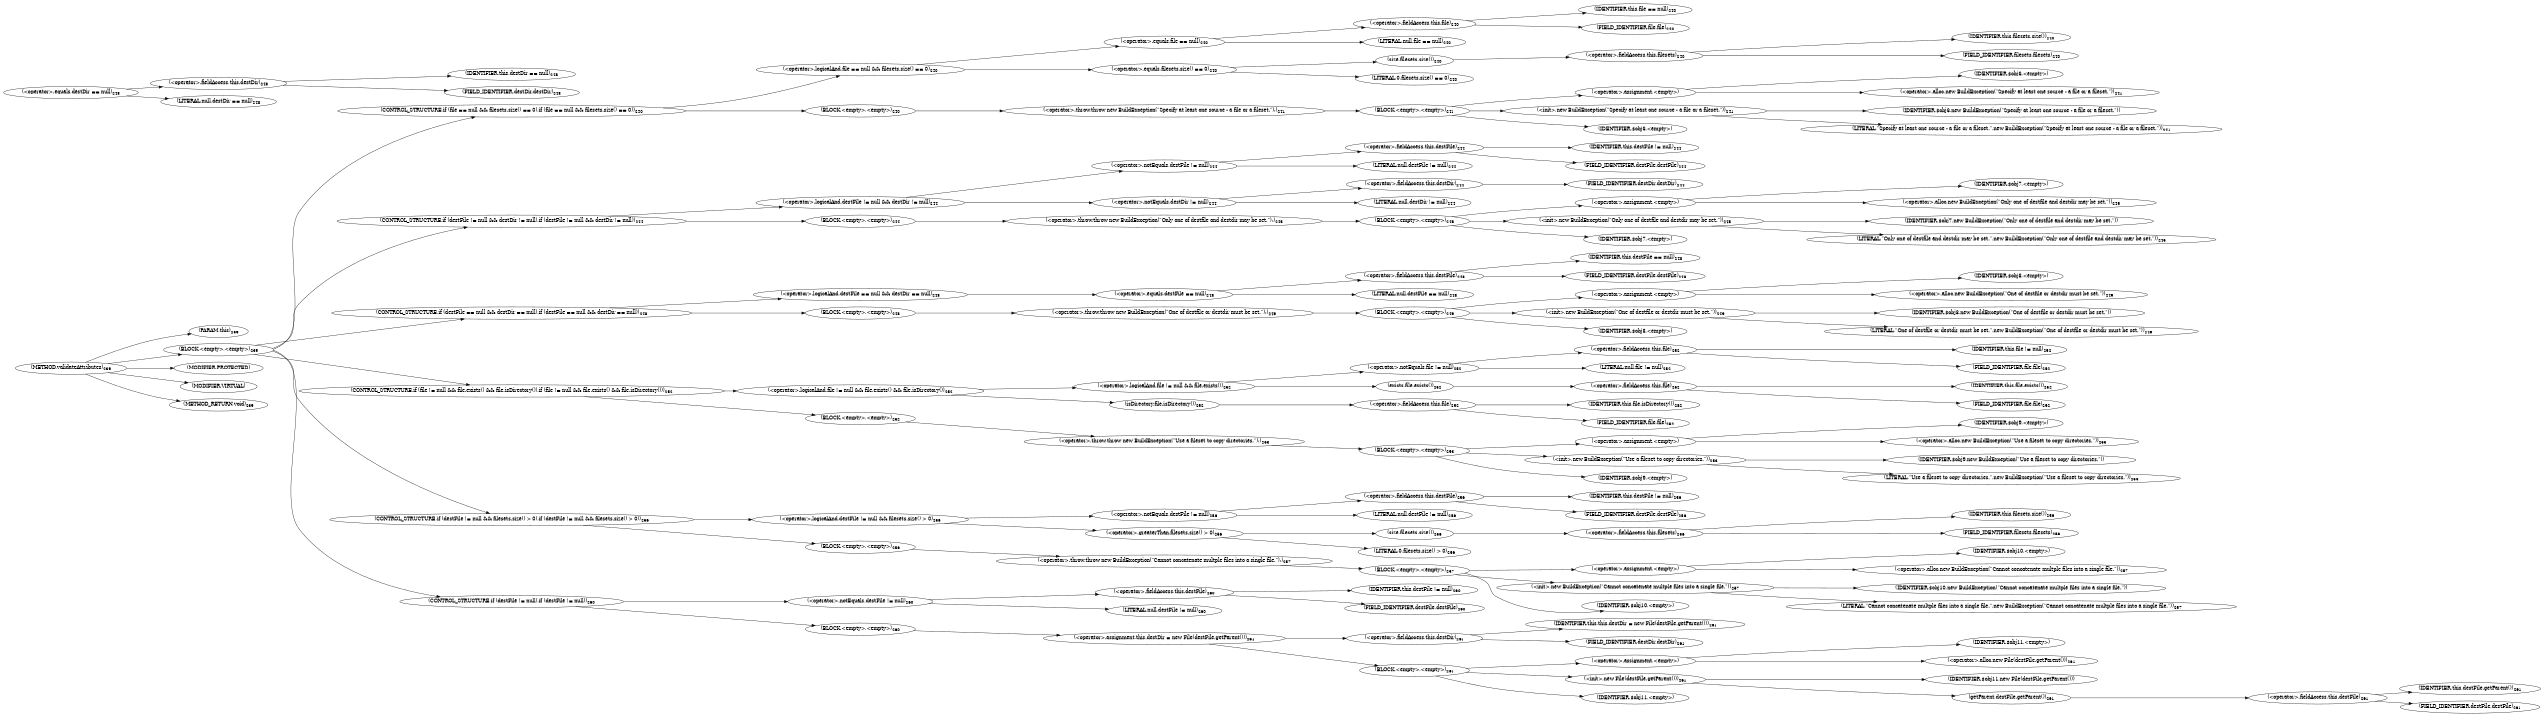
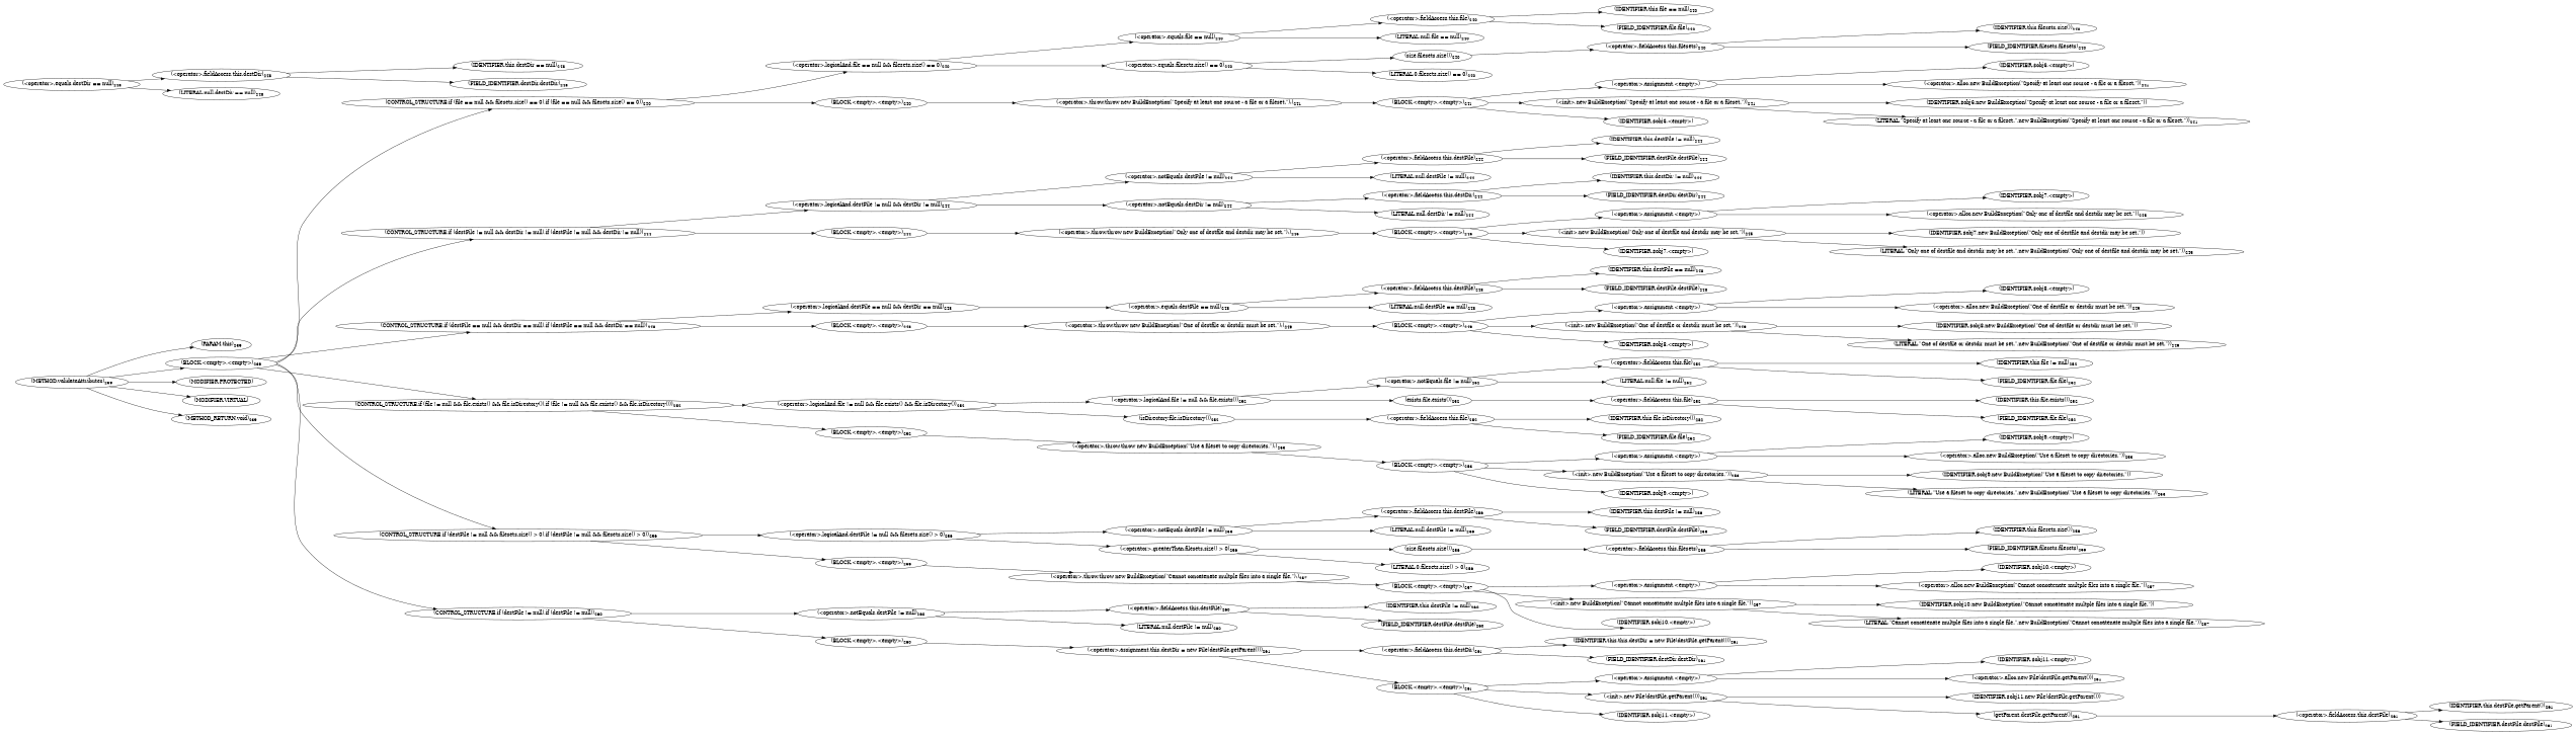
  digraph {
    rankdir=LR
    n1 [label=<(METHOD,validateAttributes)<SUB>239</SUB>>]
    n2 [label=<(PARAM,this)<SUB>239</SUB>>]
    n3 [label=<(BLOCK,&lt;empty&gt;,&lt;empty&gt;)<SUB>239</SUB>>]
    n4 [label=<(MODIFIER,PROTECTED)>]
    n5 [label=<(MODIFIER,VIRTUAL)>]
    n6 [label=<(METHOD_RETURN,void)<SUB>239</SUB>>]
    n7 [label=<(CONTROL_STRUCTURE,if (file == null &amp;&amp; filesets.size() == 0),if (file == null &amp;&amp; filesets.size() == 0))<SUB>240</SUB>>]
    n8 [label=<(CONTROL_STRUCTURE,if (destFile != null &amp;&amp; destDir != null),if (destFile != null &amp;&amp; destDir != null))<SUB>244</SUB>>]
    n9 [label=<(CONTROL_STRUCTURE,if (destFile == null &amp;&amp; destDir == null),if (destFile == null &amp;&amp; destDir == null))<SUB>248</SUB>>]
    n10 [label=<(CONTROL_STRUCTURE,if (file != null &amp;&amp; file.exists() &amp;&amp; file.isDirectory()),if (file != null &amp;&amp; file.exists() &amp;&amp; file.isDirectory()))<SUB>252</SUB>>]
    n11 [label=<(CONTROL_STRUCTURE,if (destFile != null &amp;&amp; filesets.size() &gt; 0),if (destFile != null &amp;&amp; filesets.size() &gt; 0))<SUB>256</SUB>>]
    n12 [label=<(CONTROL_STRUCTURE,if (destFile != null),if (destFile != null))<SUB>260</SUB>>]
    n13 [label=<(&lt;operator&gt;.logicalAnd,file == null &amp;&amp; filesets.size() == 0)<SUB>240</SUB>>]
    n14 [label=<(BLOCK,&lt;empty&gt;,&lt;empty&gt;)<SUB>240</SUB>>]
    n15 [label=<(&lt;operator&gt;.logicalAnd,destFile != null &amp;&amp; destDir != null)<SUB>244</SUB>>]
    n16 [label=<(BLOCK,&lt;empty&gt;,&lt;empty&gt;)<SUB>244</SUB>>]
    n17 [label=<(&lt;operator&gt;.logicalAnd,destFile == null &amp;&amp; destDir == null)<SUB>248</SUB>>]
    n18 [label=<(BLOCK,&lt;empty&gt;,&lt;empty&gt;)<SUB>248</SUB>>]
    n19 [label=<(&lt;operator&gt;.logicalAnd,file != null &amp;&amp; file.exists() &amp;&amp; file.isDirectory())<SUB>252</SUB>>]
    n20 [label=<(BLOCK,&lt;empty&gt;,&lt;empty&gt;)<SUB>252</SUB>>]
    n21 [label=<(&lt;operator&gt;.logicalAnd,destFile != null &amp;&amp; filesets.size() &gt; 0)<SUB>256</SUB>>]
    n22 [label=<(BLOCK,&lt;empty&gt;,&lt;empty&gt;)<SUB>256</SUB>>]
    n23 [label=<(&lt;operator&gt;.notEquals,destFile != null)<SUB>260</SUB>>]
    n24 [label=<(BLOCK,&lt;empty&gt;,&lt;empty&gt;)<SUB>260</SUB>>]
    n25 [label=<(&lt;operator&gt;.equals,file == null)<SUB>240</SUB>>]
    n26 [label=<(&lt;operator&gt;.equals,filesets.size() == 0)<SUB>240</SUB>>]
    n27 [label=<(&lt;operator&gt;.throw,throw new BuildException(&quot;Specify at least one source - a file or a fileset.&quot;);)<SUB>241</SUB>>]
    n28 [label=<(&lt;operator&gt;.fieldAccess,this.file)<SUB>240</SUB>>]
    n29 [label=<(LITERAL,null,file == null)<SUB>240</SUB>>]
    n30 [label=<(size,filesets.size())<SUB>240</SUB>>]
    n31 [label=<(LITERAL,0,filesets.size() == 0)<SUB>240</SUB>>]
    n32 [label=<(IDENTIFIER,this,file == null)<SUB>240</SUB>>]
    n33 [label=<(FIELD_IDENTIFIER,file,file)<SUB>240</SUB>>]
    n34 [label=<(&lt;operator&gt;.fieldAccess,this.filesets)<SUB>240</SUB>>]
    n35 [label=<(IDENTIFIER,this,filesets.size())<SUB>240</SUB>>]
    n36 [label=<(FIELD_IDENTIFIER,filesets,filesets)<SUB>240</SUB>>]
    n37 [label=<(BLOCK,&lt;empty&gt;,&lt;empty&gt;)<SUB>241</SUB>>]
    n38 [label=<(&lt;operator&gt;.assignment,&lt;empty&gt;)>]
    n39 [label=<(&lt;init&gt;,new BuildException(&quot;Specify at least one source - a file or a fileset.&quot;))<SUB>241</SUB>>]
    n40 [label=<(IDENTIFIER,$obj6,&lt;empty&gt;)>]
    n41 [label=<(IDENTIFIER,$obj6,&lt;empty&gt;)>]
    n42 [label=<(&lt;operator&gt;.alloc,new BuildException(&quot;Specify at least one source - a file or a fileset.&quot;))<SUB>241</SUB>>]
    n43 [label=<(IDENTIFIER,$obj6,new BuildException(&quot;Specify at least one source - a file or a fileset.&quot;))>]
    n44 [label=<(LITERAL,&quot;Specify at least one source - a file or a fileset.&quot;,new BuildException(&quot;Specify at least one source - a file or a fileset.&quot;))<SUB>241</SUB>>]
    n45 [label=<(&lt;operator&gt;.notEquals,destFile != null)<SUB>244</SUB>>]
    n46 [label=<(&lt;operator&gt;.notEquals,destDir != null)<SUB>244</SUB>>]
    n47 [label=<(&lt;operator&gt;.throw,throw new BuildException(&quot;Only one of destfile and destdir may be set.&quot;);)<SUB>245</SUB>>]
    n48 [label=<(&lt;operator&gt;.fieldAccess,this.destFile)<SUB>244</SUB>>]
    n49 [label=<(LITERAL,null,destFile != null)<SUB>244</SUB>>]
    n50 [label=<(&lt;operator&gt;.fieldAccess,this.destDir)<SUB>244</SUB>>]
    n51 [label=<(LITERAL,null,destDir != null)<SUB>244</SUB>>]
    n52 [label=<(IDENTIFIER,this,destFile != null)<SUB>244</SUB>>]
    n53 [label=<(FIELD_IDENTIFIER,destFile,destFile)<SUB>244</SUB>>]
+   n54 [label=<(IDENTIFIER,this,destDir != null)<SUB>244</SUB>>]
    n55 [label=<(FIELD_IDENTIFIER,destDir,destDir)<SUB>244</SUB>>]
    n56 [label=<(BLOCK,&lt;empty&gt;,&lt;empty&gt;)<SUB>245</SUB>>]
    n57 [label=<(&lt;operator&gt;.assignment,&lt;empty&gt;)>]
    n58 [label=<(&lt;init&gt;,new BuildException(&quot;Only one of destfile and destdir may be set.&quot;))<SUB>245</SUB>>]
    n59 [label=<(IDENTIFIER,$obj7,&lt;empty&gt;)>]
    n60 [label=<(IDENTIFIER,$obj7,&lt;empty&gt;)>]
    n61 [label=<(&lt;operator&gt;.alloc,new BuildException(&quot;Only one of destfile and destdir may be set.&quot;))<SUB>245</SUB>>]
    n62 [label=<(IDENTIFIER,$obj7,new BuildException(&quot;Only one of destfile and destdir may be set.&quot;))>]
    n63 [label=<(LITERAL,&quot;Only one of destfile and destdir may be set.&quot;,new BuildException(&quot;Only one of destfile and destdir may be set.&quot;))<SUB>245</SUB>>]
    n64 [label=<(&lt;operator&gt;.equals,destFile == null)<SUB>248</SUB>>]
    n65 [label=<(&lt;operator&gt;.throw,throw new BuildException(&quot;One of destfile or destdir must be set.&quot;);)<SUB>249</SUB>>]
    n66 [label=<(&lt;operator&gt;.fieldAccess,this.destFile)<SUB>248</SUB>>]
    n67 [label=<(LITERAL,null,destFile == null)<SUB>248</SUB>>]
    n68 [label=<(&lt;operator&gt;.equals,destDir == null)<SUB>248</SUB>>]
    n69 [label=<(&lt;operator&gt;.fieldAccess,this.destDir)<SUB>248</SUB>>]
    n70 [label=<(LITERAL,null,destDir == null)<SUB>248</SUB>>]
    n71 [label=<(IDENTIFIER,this,destFile == null)<SUB>248</SUB>>]
    n72 [label=<(FIELD_IDENTIFIER,destFile,destFile)<SUB>248</SUB>>]
    n73 [label=<(IDENTIFIER,this,destDir == null)<SUB>248</SUB>>]
    n74 [label=<(FIELD_IDENTIFIER,destDir,destDir)<SUB>248</SUB>>]
    n75 [label=<(BLOCK,&lt;empty&gt;,&lt;empty&gt;)<SUB>249</SUB>>]
    n76 [label=<(&lt;operator&gt;.assignment,&lt;empty&gt;)>]
    n77 [label=<(&lt;init&gt;,new BuildException(&quot;One of destfile or destdir must be set.&quot;))<SUB>249</SUB>>]
    n78 [label=<(IDENTIFIER,$obj8,&lt;empty&gt;)>]
    n79 [label=<(IDENTIFIER,$obj8,&lt;empty&gt;)>]
    n80 [label=<(&lt;operator&gt;.alloc,new BuildException(&quot;One of destfile or destdir must be set.&quot;))<SUB>249</SUB>>]
    n81 [label=<(IDENTIFIER,$obj8,new BuildException(&quot;One of destfile or destdir must be set.&quot;))>]
    n82 [label=<(LITERAL,&quot;One of destfile or destdir must be set.&quot;,new BuildException(&quot;One of destfile or destdir must be set.&quot;))<SUB>249</SUB>>]
    n83 [label=<(&lt;operator&gt;.logicalAnd,file != null &amp;&amp; file.exists())<SUB>252</SUB>>]
    n84 [label=<(isDirectory,file.isDirectory())<SUB>252</SUB>>]
    n85 [label=<(&lt;operator&gt;.throw,throw new BuildException(&quot;Use a fileset to copy directories.&quot;);)<SUB>253</SUB>>]
    n86 [label=<(&lt;operator&gt;.notEquals,file != null)<SUB>252</SUB>>]
    n87 [label=<(exists,file.exists())<SUB>252</SUB>>]
    n88 [label=<(&lt;operator&gt;.fieldAccess,this.file)<SUB>252</SUB>>]
    n89 [label=<(&lt;operator&gt;.fieldAccess,this.file)<SUB>252</SUB>>]
    n90 [label=<(LITERAL,null,file != null)<SUB>252</SUB>>]
    n91 [label=<(&lt;operator&gt;.fieldAccess,this.file)<SUB>252</SUB>>]
    n92 [label=<(IDENTIFIER,this,file != null)<SUB>252</SUB>>]
    n93 [label=<(FIELD_IDENTIFIER,file,file)<SUB>252</SUB>>]
    n94 [label=<(IDENTIFIER,this,file.exists())<SUB>252</SUB>>]
    n95 [label=<(FIELD_IDENTIFIER,file,file)<SUB>252</SUB>>]
    n96 [label=<(IDENTIFIER,this,file.isDirectory())<SUB>282</SUB>>]
    n97 [label=<(FIELD_IDENTIFIER,file,file)<SUB>252</SUB>>]
    n98 [label=<(BLOCK,&lt;empty&gt;,&lt;empty&gt;)<SUB>253</SUB>>]
    n99 [label=<(&lt;operator&gt;.assignment,&lt;empty&gt;)>]
    n100 [label=<(&lt;init&gt;,new BuildException(&quot;Use a fileset to copy directories.&quot;))<SUB>253</SUB>>]
    n101 [label=<(IDENTIFIER,$obj9,&lt;empty&gt;)>]
    n102 [label=<(IDENTIFIER,$obj9,&lt;empty&gt;)>]
    n103 [label=<(&lt;operator&gt;.alloc,new BuildException(&quot;Use a fileset to copy directories.&quot;))<SUB>253</SUB>>]
    n104 [label=<(IDENTIFIER,$obj9,new BuildException(&quot;Use a fileset to copy directories.&quot;))>]
    n105 [label=<(LITERAL,&quot;Use a fileset to copy directories.&quot;,new BuildException(&quot;Use a fileset to copy directories.&quot;))<SUB>253</SUB>>]
    n106 [label=<(&lt;operator&gt;.notEquals,destFile != null)<SUB>256</SUB>>]
    n107 [label=<(&lt;operator&gt;.greaterThan,filesets.size() &gt; 0)<SUB>256</SUB>>]
    n108 [label=<(&lt;operator&gt;.throw,throw new BuildException(&quot;Cannot concatenate multple files into a single file.&quot;);)<SUB>257</SUB>>]
    n109 [label=<(&lt;operator&gt;.fieldAccess,this.destFile)<SUB>256</SUB>>]
    n110 [label=<(LITERAL,null,destFile != null)<SUB>256</SUB>>]
    n111 [label=<(size,filesets.size())<SUB>256</SUB>>]
    n112 [label=<(LITERAL,0,filesets.size() &gt; 0)<SUB>256</SUB>>]
    n113 [label=<(IDENTIFIER,this,destFile != null)<SUB>256</SUB>>]
    n114 [label=<(FIELD_IDENTIFIER,destFile,destFile)<SUB>256</SUB>>]
    n115 [label=<(&lt;operator&gt;.fieldAccess,this.filesets)<SUB>256</SUB>>]
    n116 [label=<(IDENTIFIER,this,filesets.size())<SUB>256</SUB>>]
    n117 [label=<(FIELD_IDENTIFIER,filesets,filesets)<SUB>256</SUB>>]
    n118 [label=<(BLOCK,&lt;empty&gt;,&lt;empty&gt;)<SUB>257</SUB>>]
    n119 [label=<(&lt;operator&gt;.assignment,&lt;empty&gt;)>]
    n120 [label=<(&lt;init&gt;,new BuildException(&quot;Cannot concatenate multple files into a single file.&quot;))<SUB>257</SUB>>]
    n121 [label=<(IDENTIFIER,$obj10,&lt;empty&gt;)>]
    n122 [label=<(IDENTIFIER,$obj10,&lt;empty&gt;)>]
    n123 [label=<(&lt;operator&gt;.alloc,new BuildException(&quot;Cannot concatenate multple files into a single file.&quot;))<SUB>257</SUB>>]
    n124 [label=<(IDENTIFIER,$obj10,new BuildException(&quot;Cannot concatenate multple files into a single file.&quot;))>]
    n125 [label=<(LITERAL,&quot;Cannot concatenate multple files into a single file.&quot;,new BuildException(&quot;Cannot concatenate multple files into a single file.&quot;))<SUB>257</SUB>>]
    n126 [label=<(&lt;operator&gt;.fieldAccess,this.destFile)<SUB>260</SUB>>]
    n127 [label=<(LITERAL,null,destFile != null)<SUB>260</SUB>>]
    n128 [label=<(&lt;operator&gt;.assignment,this.destDir = new File(destFile.getParent()))<SUB>261</SUB>>]
    n129 [label=<(IDENTIFIER,this,destFile != null)<SUB>260</SUB>>]
    n130 [label=<(FIELD_IDENTIFIER,destFile,destFile)<SUB>260</SUB>>]
    n131 [label=<(&lt;operator&gt;.fieldAccess,this.destDir)<SUB>261</SUB>>]
    n132 [label=<(BLOCK,&lt;empty&gt;,&lt;empty&gt;)<SUB>261</SUB>>]
    n133 [label=<(IDENTIFIER,this,this.destDir = new File(destFile.getParent()))<SUB>261</SUB>>]
    n134 [label=<(FIELD_IDENTIFIER,destDir,destDir)<SUB>261</SUB>>]
    n135 [label=<(&lt;operator&gt;.assignment,&lt;empty&gt;)>]
    n136 [label=<(&lt;init&gt;,new File(destFile.getParent()))<SUB>261</SUB>>]
    n137 [label=<(IDENTIFIER,$obj11,&lt;empty&gt;)>]
    n138 [label=<(IDENTIFIER,$obj11,&lt;empty&gt;)>]
    n139 [label=<(&lt;operator&gt;.alloc,new File(destFile.getParent()))<SUB>261</SUB>>]
    n140 [label=<(IDENTIFIER,$obj11,new File(destFile.getParent()))>]
    n141 [label=<(getParent,destFile.getParent())<SUB>261</SUB>>]
    n142 [label=<(&lt;operator&gt;.fieldAccess,this.destFile)<SUB>261</SUB>>]
    n143 [label=<(IDENTIFIER,this,destFile.getParent())<SUB>261</SUB>>]
    n144 [label=<(FIELD_IDENTIFIER,destFile,destFile)<SUB>261</SUB>>]
    n1 -> n2
    n1 -> n3
    n1 -> n4
    n1 -> n5
    n1 -> n6
    n3 -> n7
    n3 -> n8
    n3 -> n9
    n3 -> n10
    n3 -> n11
    n3 -> n12
    n7 -> n13
    n7 -> n14
    n8 -> n15
    n8 -> n16
    n9 -> n17
    n9 -> n18
    n10 -> n19
    n10 -> n20
    n11 -> n21
    n11 -> n22
    n12 -> n23
    n12 -> n24
    n13 -> n25
    n13 -> n26
    n14 -> n27
    n15 -> n45
    n15 -> n46
    n16 -> n47
    n17 -> n64
    n18 -> n65
    n19 -> n83
    n19 -> n84
    n20 -> n85
    n21 -> n106
    n21 -> n107
    n22 -> n108
    n23 -> n126
    n23 -> n127
    n24 -> n128
    n25 -> n28
    n25 -> n29
    n26 -> n30
    n26 -> n31
    n27 -> n37
    n28 -> n32
    n28 -> n33
    n30 -> n34
    n34 -> n35
    n34 -> n36
    n37 -> n38
    n37 -> n39
    n37 -> n40
    n38 -> n41
    n38 -> n42
    n39 -> n43
    n39 -> n44
    n45 -> n48
    n45 -> n49
    n46 -> n50
    n46 -> n51
    n47 -> n56
    n48 -> n52
    n48 -> n53
+   n50 -> n54
    n50 -> n55
    n56 -> n57
    n56 -> n58
    n56 -> n59
    n57 -> n60
    n57 -> n61
    n58 -> n62
    n58 -> n63
    n64 -> n66
    n64 -> n67
    n65 -> n75
    n66 -> n71
    n66 -> n72
    n68 -> n69
    n68 -> n70
    n69 -> n73
    n69 -> n74
    n75 -> n76
    n75 -> n77
    n75 -> n78
    n76 -> n79
    n76 -> n80
    n77 -> n81
    n77 -> n82
    n83 -> n86
    n83 -> n87
    n84 -> n88
    n85 -> n98
    n86 -> n89
    n86 -> n90
    n87 -> n91
    n88 -> n96
    n88 -> n97
    n89 -> n92
    n89 -> n93
    n91 -> n94
    n91 -> n95
    n98 -> n99
    n98 -> n100
    n98 -> n101
    n99 -> n102
    n99 -> n103
    n100 -> n104
    n100 -> n105
    n106 -> n109
    n106 -> n110
    n107 -> n111
    n107 -> n112
    n108 -> n118
    n109 -> n113
    n109 -> n114
    n111 -> n115
    n115 -> n116
    n115 -> n117
    n118 -> n119
    n118 -> n120
    n118 -> n121
    n119 -> n122
    n119 -> n123
    n120 -> n124
    n120 -> n125
    n126 -> n129
    n126 -> n130
    n128 -> n131
    n128 -> n132
    n131 -> n133
    n131 -> n134
    n132 -> n135
    n132 -> n136
    n132 -> n137
    n135 -> n138
    n135 -> n139
    n136 -> n140
    n136 -> n141
    n141 -> n142
    n142 -> n143
    n142 -> n144
  }
